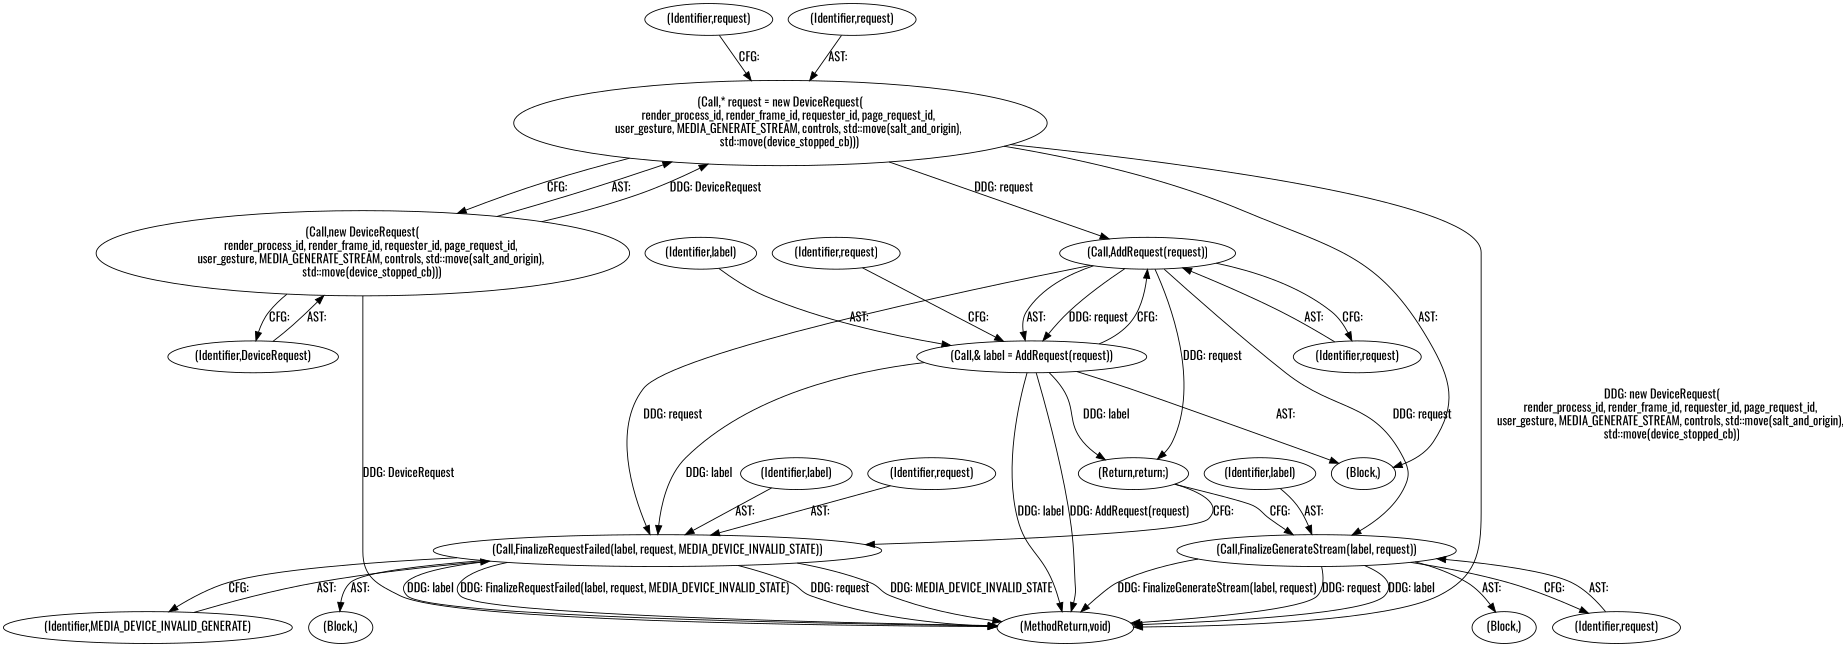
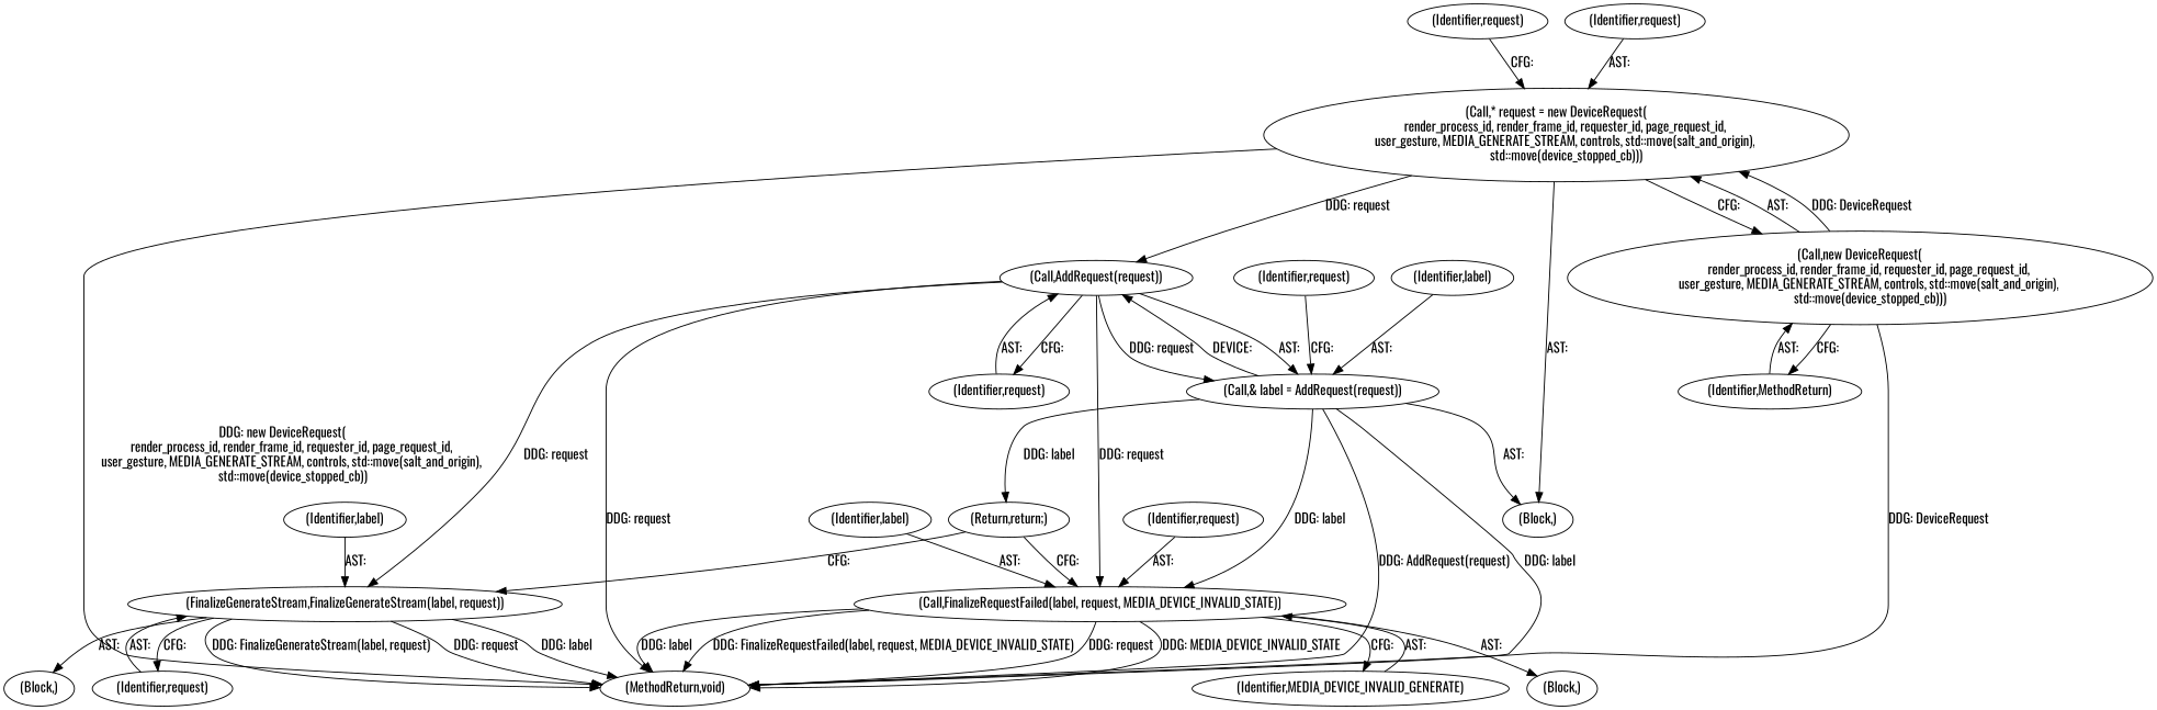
  digraph {
    fontname=Oswald
    node [fontname=Oswald]
    edge [fontname=Oswald]
    n1 [label="(Call,* request = new DeviceRequest(\n      render_process_id, render_frame_id, requester_id, page_request_id,\n      user_gesture, MEDIA_GENERATE_STREAM, controls, std::move(salt_and_origin),\n       std::move(device_stopped_cb)))"]
    n2 [label="(Call,new DeviceRequest(\n      render_process_id, render_frame_id, requester_id, page_request_id,\n      user_gesture, MEDIA_GENERATE_STREAM, controls, std::move(salt_and_origin),\n       std::move(device_stopped_cb)))"]
    n3 [label="(Call,AddRequest(request))"]
    n4 [label="(Block,)"]
    n5 [label="(MethodReturn,void)"]
-   n6 [label="(Identifier,DeviceRequest)"]
+   n6 [label="(Identifier,MethodReturn)"]
    n7 [label="(Call,& label = AddRequest(request))"]
-   n8 [label="(Call,FinalizeGenerateStream(label, request))"]
+   n8 [label="(FinalizeGenerateStream,FinalizeGenerateStream(label, request))"]
    n9 [label="(Call,FinalizeRequestFailed(label, request, MEDIA_DEVICE_INVALID_STATE))"]
    n10 [label="(Identifier,request)"]
    n11 [label="(Return,return;)"]
    n12 [label="(Identifier,request)"]
    n13 [label="(Block,)"]
    n14 [label="(Identifier,MEDIA_DEVICE_INVALID_GENERATE)"]
    n15 [label="(Block,)"]
    n16 [label="(Identifier,request)"]
    n17 [label="(Identifier,label)"]
    n18 [label="(Identifier,request)"]
    n19 [label="(Identifier,label)"]
    n20 [label="(Identifier,request)"]
    n21 [label="(Identifier,request)"]
    n22 [label="(Identifier,label)"]
    n1 -> n2 [label="CFG: "]
    n1 -> n3 [label="DDG: request"]
    n1 -> n4 [label="AST: "]
    n1 -> n5 [label="DDG: new DeviceRequest(\n      render_process_id, render_frame_id, requester_id, page_request_id,\n      user_gesture, MEDIA_GENERATE_STREAM, controls, std::move(salt_and_origin),\n       std::move(device_stopped_cb))"]
    n2 -> n1 [label="AST: "]
    n2 -> n1 [label="DDG: DeviceRequest"]
    n2 -> n5 [label="DDG: DeviceRequest"]
    n2 -> n6 [label="CFG: "]
-   n3 -> n11 [label="DDG: request"]
+   n3 -> n5 [label="DDG: request"]
    n3 -> n7 [label="AST: "]
    n3 -> n7 [label="DDG: request"]
    n3 -> n8 [label="DDG: request"]
    n3 -> n9 [label="DDG: request"]
    n3 -> n10 [label="CFG: "]
    n6 -> n2 [label="AST: "]
-   n7 -> n3 [label="CFG: "]
+   n7 -> n3 [label="DEVICE: "]
    n7 -> n4 [label="AST: "]
    n7 -> n5 [label="DDG: AddRequest(request)"]
    n7 -> n5 [label="DDG: label"]
    n7 -> n9 [label="DDG: label"]
    n7 -> n11 [label="DDG: label"]
    n8 -> n5 [label="DDG: FinalizeGenerateStream(label, request)"]
    n8 -> n5 [label="DDG: request"]
    n8 -> n5 [label="DDG: label"]
    n8 -> n12 [label="CFG: "]
    n8 -> n13 [label="AST: "]
    n9 -> n5 [label="DDG: FinalizeRequestFailed(label, request, MEDIA_DEVICE_INVALID_STATE)"]
    n9 -> n5 [label="DDG: request"]
    n9 -> n5 [label="DDG: MEDIA_DEVICE_INVALID_STATE"]
    n9 -> n5 [label="DDG: label"]
    n9 -> n14 [label="CFG: "]
    n9 -> n15 [label="AST: "]
    n10 -> n3 [label="AST: "]
    n11 -> n8 [label="CFG: "]
    n11 -> n9 [label="CFG: "]
    n12 -> n8 [label="AST: "]
    n14 -> n9 [label="AST: "]
    n16 -> n9 [label="AST: "]
    n17 -> n9 [label="AST: "]
    n18 -> n7 [label="CFG: "]
    n19 -> n7 [label="AST: "]
    n20 -> n1 [label="CFG: "]
    n21 -> n1 [label="AST: "]
    n22 -> n8 [label="AST: "]
  }
